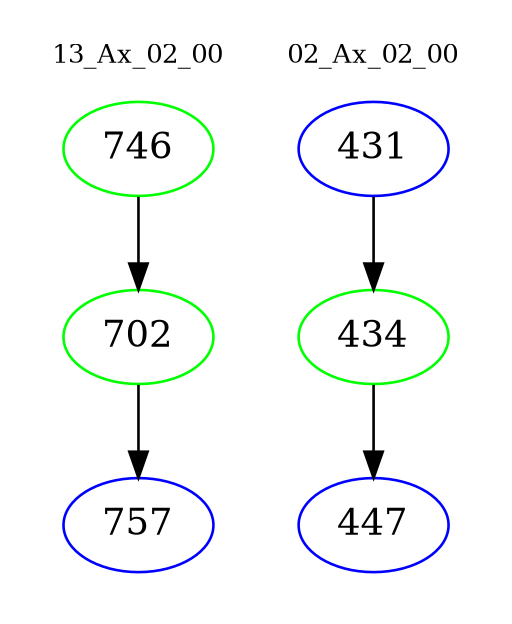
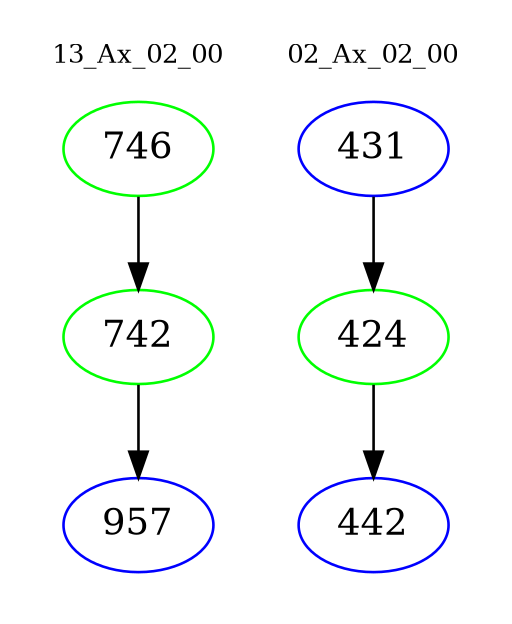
  digraph {
    node [color=green]
    edge [color=black]
    n1 [label=746]
-   n2 [label=702]
-   n3 [color=blue label=757]
+   n2 [label=742]
+   n3 [color=blue label=957]
    n4 [color=blue label=431]
-   n5 [label=434]
-   n6 [color=blue label=447]
+   n5 [label=424]
+   n6 [color=blue label=442]
    subgraph cluster_1 {
      color=white
      fontsize=10
      label="13_Ax_02_00"
      n1
      n2
      n3
    }
    subgraph cluster_2 {
      color=white
      fontsize=10
      label="02_Ax_02_00"
      n4
      n5
      n6
    }
    n1 -> n2
    n2 -> n3
    n4 -> n5
    n5 -> n6
  }
